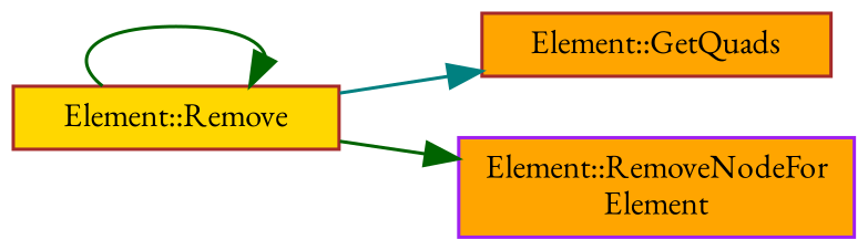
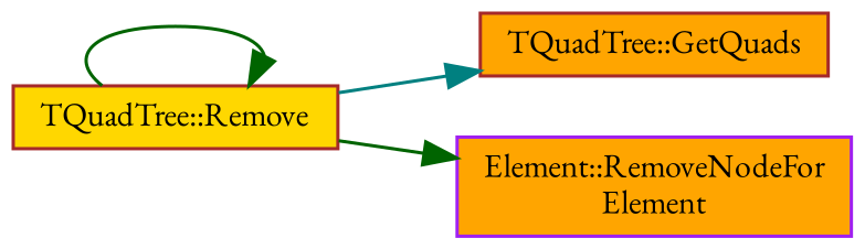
  digraph {
    fontname="EB Garamond"
    rankdir=LR
    node [color=brown fillcolor=orange fontname="EB Garamond" fontsize=10 shape=box style=filled]
    edge [color=darkgreen fontname="EB Garamond" fontsize=10 labelfontname=Helvetica labelfontsize=10 style=solid]
-   n1 [fillcolor=gold fontcolor=black height=0.2 label="Element::Remove" width=0.4]
-   n2 [height=0.2 label="Element::GetQuads" width=0.4]
+   n1 [fillcolor=gold fontcolor=black height=0.2 label="TQuadTree::Remove" width=0.4]
+   n2 [height=0.2 label="TQuadTree::GetQuads" width=0.4]
    n3 [color=purple height=0.2 label="Element::RemoveNodeFor\lElement" width=0.4]
    n1 -> n1
    n1 -> n2 [color=teal]
    n1 -> n3
  }
